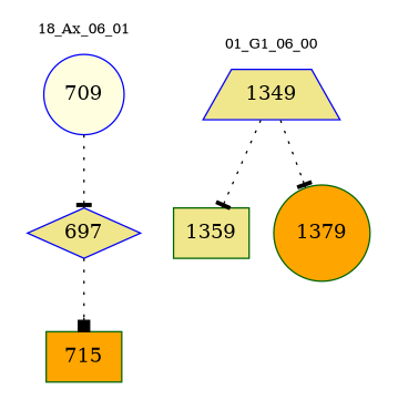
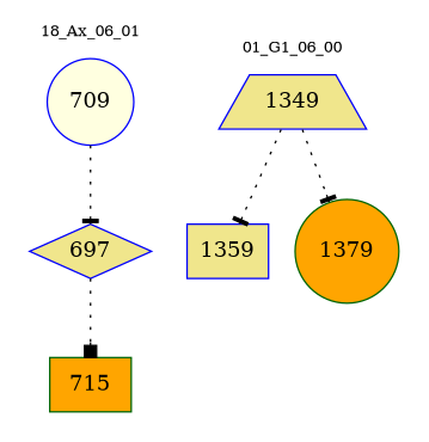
  digraph {
    node [color=blue fillcolor=khaki shape=circle style=filled]
    edge [arrowhead=tee color=black style=dotted]
    n1 [fillcolor=lightyellow label=709]
    n2 [label=697 shape=diamond]
    n3 [color=darkgreen fillcolor=orange label=715 shape=box]
-   n4 [color=darkgreen label=1359 shape=box]
+   n4 [label=1359 shape=box]
    n5 [label=1349 shape=trapezium]
    n6 [color=darkgreen fillcolor=orange label=1379]
    subgraph cluster_1 {
      color=white
      fontsize=10
      label="18_Ax_06_01"
      n1
      n2
      n3
    }
    subgraph cluster_2 {
      color=white
      fontsize=10
      label="01_G1_06_00"
      n4
      n5
      n6
    }
    n1 -> n2
    n2 -> n3 [arrowhead=box]
    n5 -> n4
    n5 -> n6
  }
